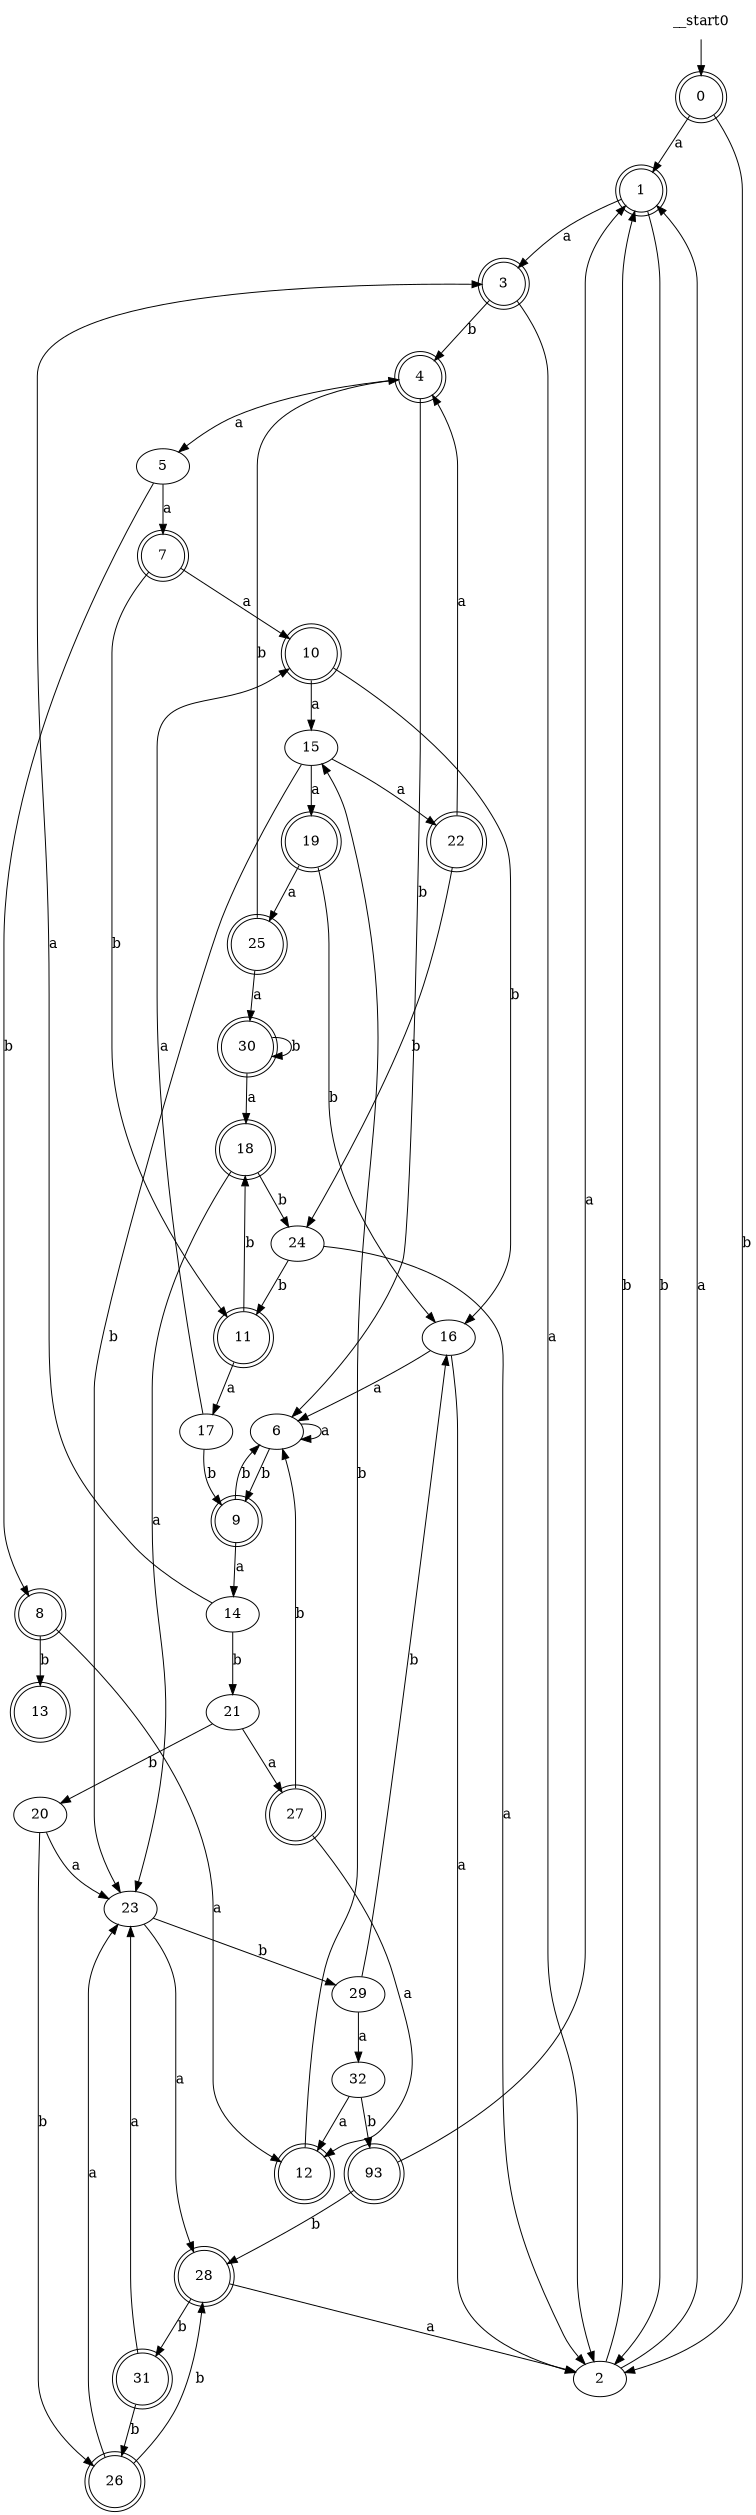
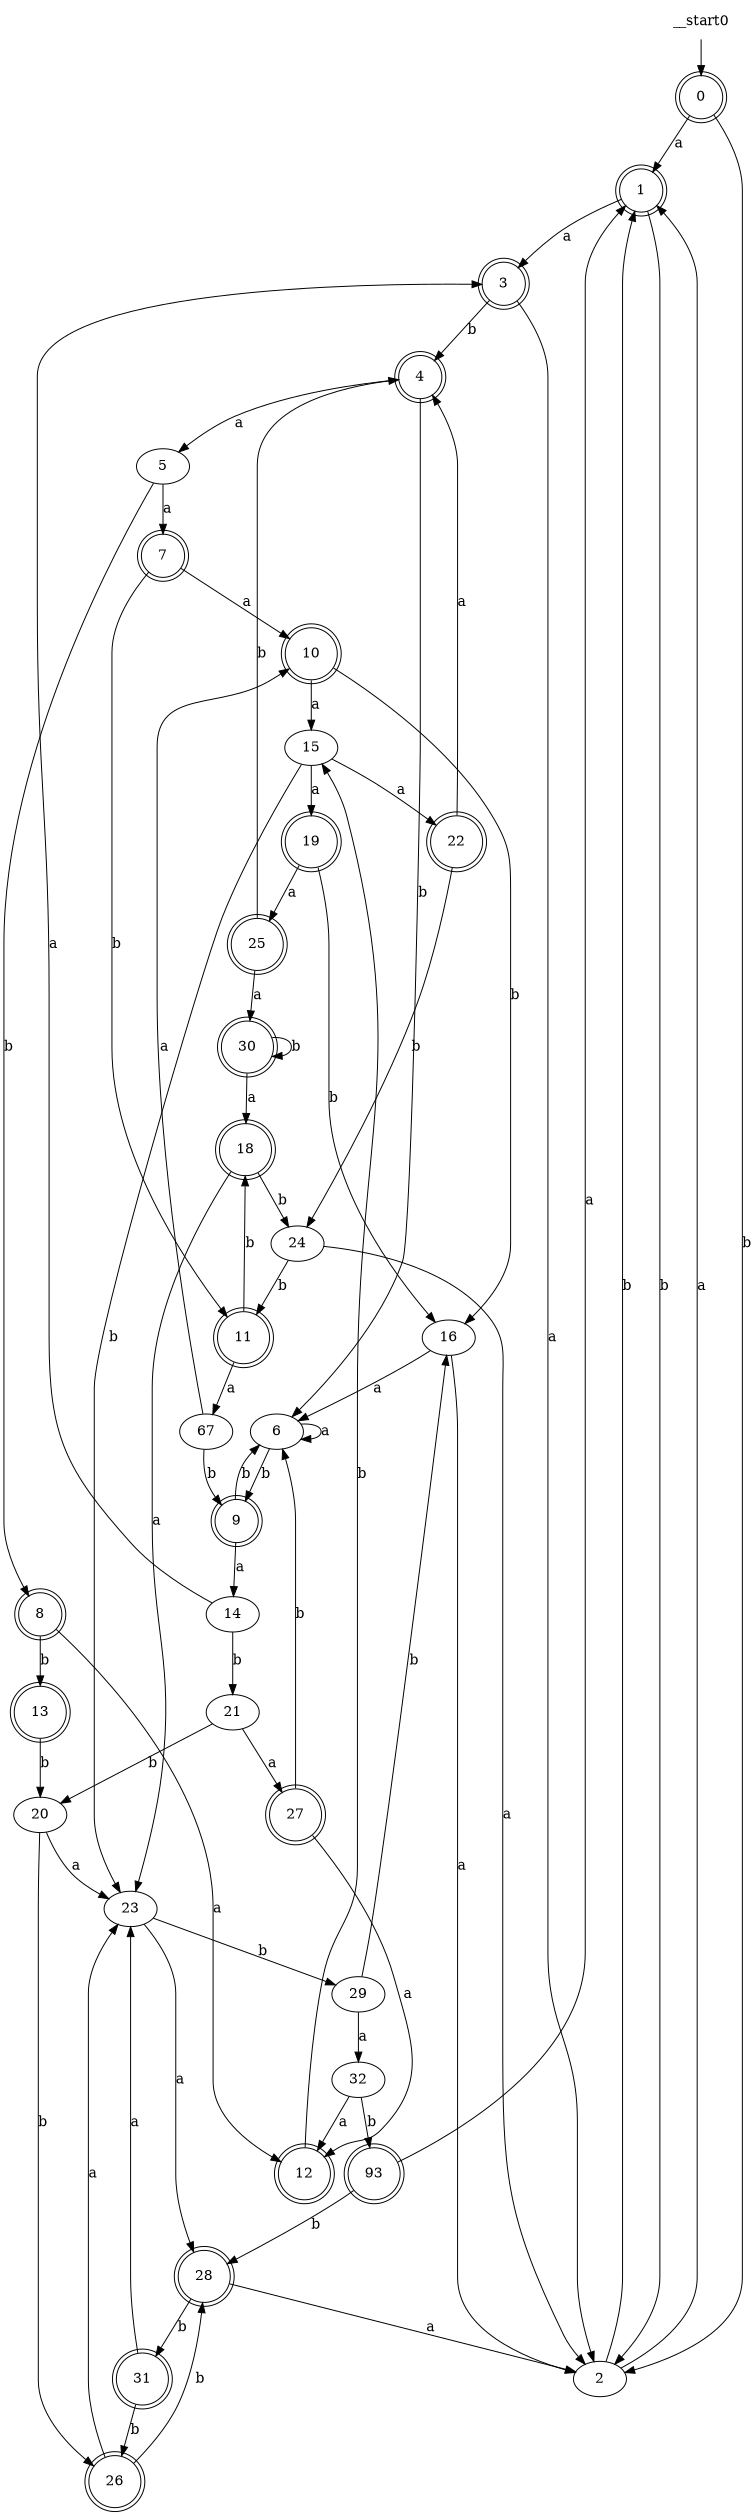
  digraph {
    node [shape=doublecircle]
    __start0 [shape=none]
    0
    1
    2 [shape=""]
    3
    4
    5 [shape=""]
    6 [shape=""]
    7
    8
    9
    10
    11
    12
    13
    14 [shape=""]
    15 [shape=""]
    16 [shape=""]
-   17 [shape=""]
+   17 [label=67 shape=""]
    18
    20 [shape=""]
    21 [shape=""]
    19
    22
    23 [shape=""]
    24 [shape=""]
    25
    26
    27
    28
    29 [shape=""]
    30
    31
    32 [shape=""]
    n35 [label=93]
    __start0 -> 0
    0 -> 1 [label=a]
    0 -> 2 [label=b]
    1 -> 2 [label=b]
    1 -> 3 [label=a]
    2 -> 1 [label=a]
    2 -> 1 [label=b]
    3 -> 2 [label=a]
    3 -> 4 [label=b]
    4 -> 5 [label=a]
    4 -> 6 [label=b]
    5 -> 7 [label=a]
    5 -> 8 [label=b]
    6 -> 6 [label=a]
    6 -> 9 [label=b]
    7 -> 10 [label=a]
    7 -> 11 [label=b]
    8 -> 12 [label=a]
    8 -> 13 [label=b]
    9 -> 6 [label=b]
    9 -> 14 [label=a]
    10 -> 15 [label=a]
    10 -> 16 [label=b]
    11 -> 17 [label=a]
    11 -> 18 [label=b]
    12 -> 15 [label=b]
+   13 -> 20 [label=b]
    14 -> 3 [label=a]
    14 -> 21 [label=b]
    15 -> 19 [label=a]
    15 -> 22 [label=a]
    15 -> 23 [label=b]
    16 -> 2 [label=a]
    16 -> 6 [label=a]
    17 -> 9 [label=b]
    17 -> 10 [label=a]
    18 -> 23 [label=a]
    18 -> 24 [label=b]
    20 -> 23 [label=a]
    20 -> 26 [label=b]
    21 -> 20 [label=b]
    21 -> 27 [label=a]
    19 -> 16 [label=b]
    19 -> 25 [label=a]
    22 -> 4 [label=a]
    22 -> 24 [label=b]
    23 -> 28 [label=a]
    23 -> 29 [label=b]
    24 -> 2 [label=a]
    24 -> 11 [label=b]
    25 -> 4 [label=b]
    25 -> 30 [label=a]
    26 -> 23 [label=a]
    26 -> 28 [label=b]
    27 -> 6 [label=b]
    27 -> 12 [label=a]
    28 -> 2 [label=a]
    28 -> 31 [label=b]
    29 -> 16 [label=b]
    29 -> 32 [label=a]
    30 -> 18 [label=a]
    30 -> 30 [label=b]
    31 -> 23 [label=a]
    31 -> 26 [label=b]
    32 -> 12 [label=a]
    32 -> n35 [label=b]
    n35 -> 1 [label=a]
    n35 -> 28 [label=b]
  }
